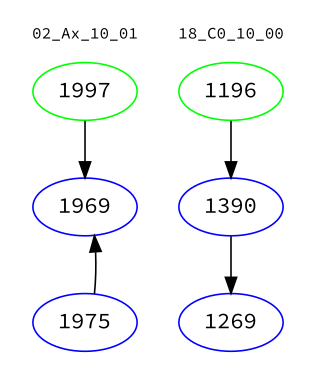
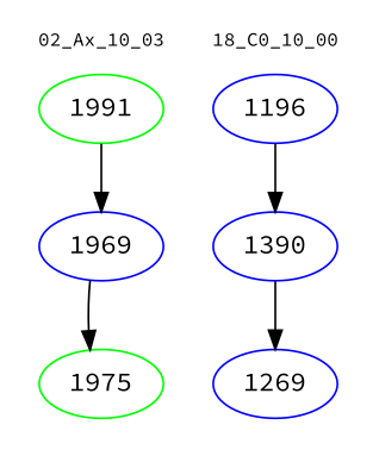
  digraph {
    fontname="Source Code Pro"
    node [color=blue fontname="Source Code Pro"]
    edge [color=black fontname="Source Code Pro"]
-   n1 [color=green label=1997]
+   n1 [color=green label=1991]
    n2 [label=1969]
-   n3 [label=1975]
-   n4 [color=green label=1196]
+   n3 [color=green label=1975]
+   n4 [label=1196]
    n5 [label=1390]
    n6 [label=1269]
    subgraph cluster_1 {
      color=white
      fontsize=10
-     label="02_Ax_10_01"
+     label="02_Ax_10_03"
      n1
      n2
      n3
    }
    subgraph cluster_2 {
      color=white
      fontsize=10
      label="18_C0_10_00"
      n4
      n5
      n6
    }
    n1 -> n2
-   n3 -> n2
+   n2 -> n3
    n4 -> n5
    n5 -> n6
  }
